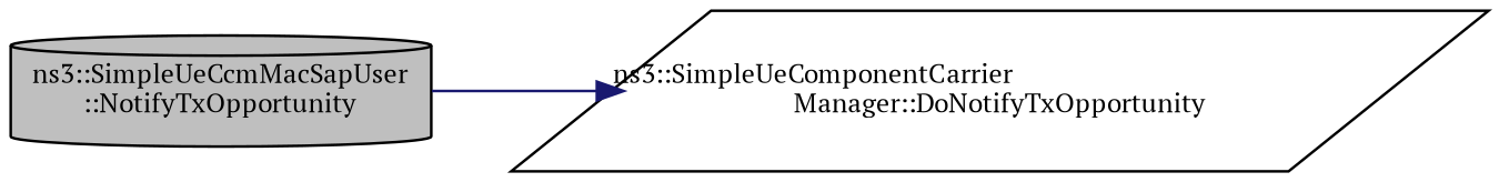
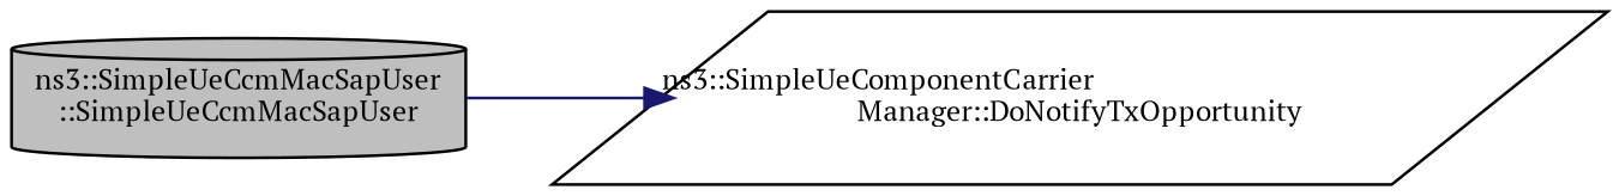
  digraph {
    rankdir=LR
    fontname="PT Serif"
    node [color=black fontname="PT Serif" fontsize=10 style=filled]
-   n1 [fillcolor=grey75 fontcolor=black height=0.2 label="ns3::SimpleUeCcmMacSapUser\l::NotifyTxOpportunity" shape=cylinder width=0.4]
+   n1 [fillcolor=grey75 fontcolor=black height=0.2 label="ns3::SimpleUeCcmMacSapUser\l::SimpleUeCcmMacSapUser" shape=cylinder width=0.4]
    n2 [fillcolor=white height=0.2 label="ns3::SimpleUeComponentCarrier\lManager::DoNotifyTxOpportunity" shape=parallelogram width=0.4]
    n1 -> n2 [color=midnightblue fontname="PT Serif" fontsize=10 labelfontname=Helvetica labelfontsize=10 style=solid]
  }
